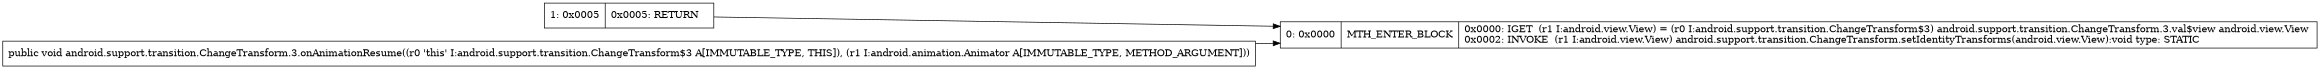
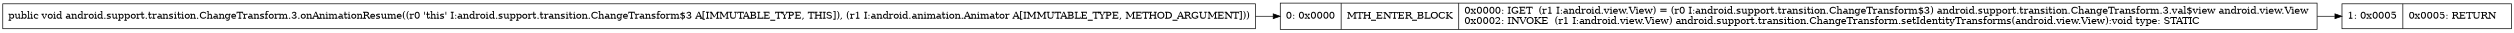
  digraph {
    rankdir=LR
    node [shape=record]
    n1 [label="{0\:\ 0x0000|MTH_ENTER_BLOCK\l|0x0000: IGET  (r1 I:android.view.View) = (r0 I:android.support.transition.ChangeTransform$3) android.support.transition.ChangeTransform.3.val$view android.view.View \l0x0002: INVOKE  (r1 I:android.view.View) android.support.transition.ChangeTransform.setIdentityTransforms(android.view.View):void type: STATIC \l}"]
    n2 [label="{1\:\ 0x0005|0x0005: RETURN   \l}"]
    n3 [label="{public void android.support.transition.ChangeTransform.3.onAnimationResume((r0 'this' I:android.support.transition.ChangeTransform$3 A[IMMUTABLE_TYPE, THIS]), (r1 I:android.animation.Animator A[IMMUTABLE_TYPE, METHOD_ARGUMENT])) }"]
-   n2 -> n1
+   n1 -> n2
    n3 -> n1
  }
